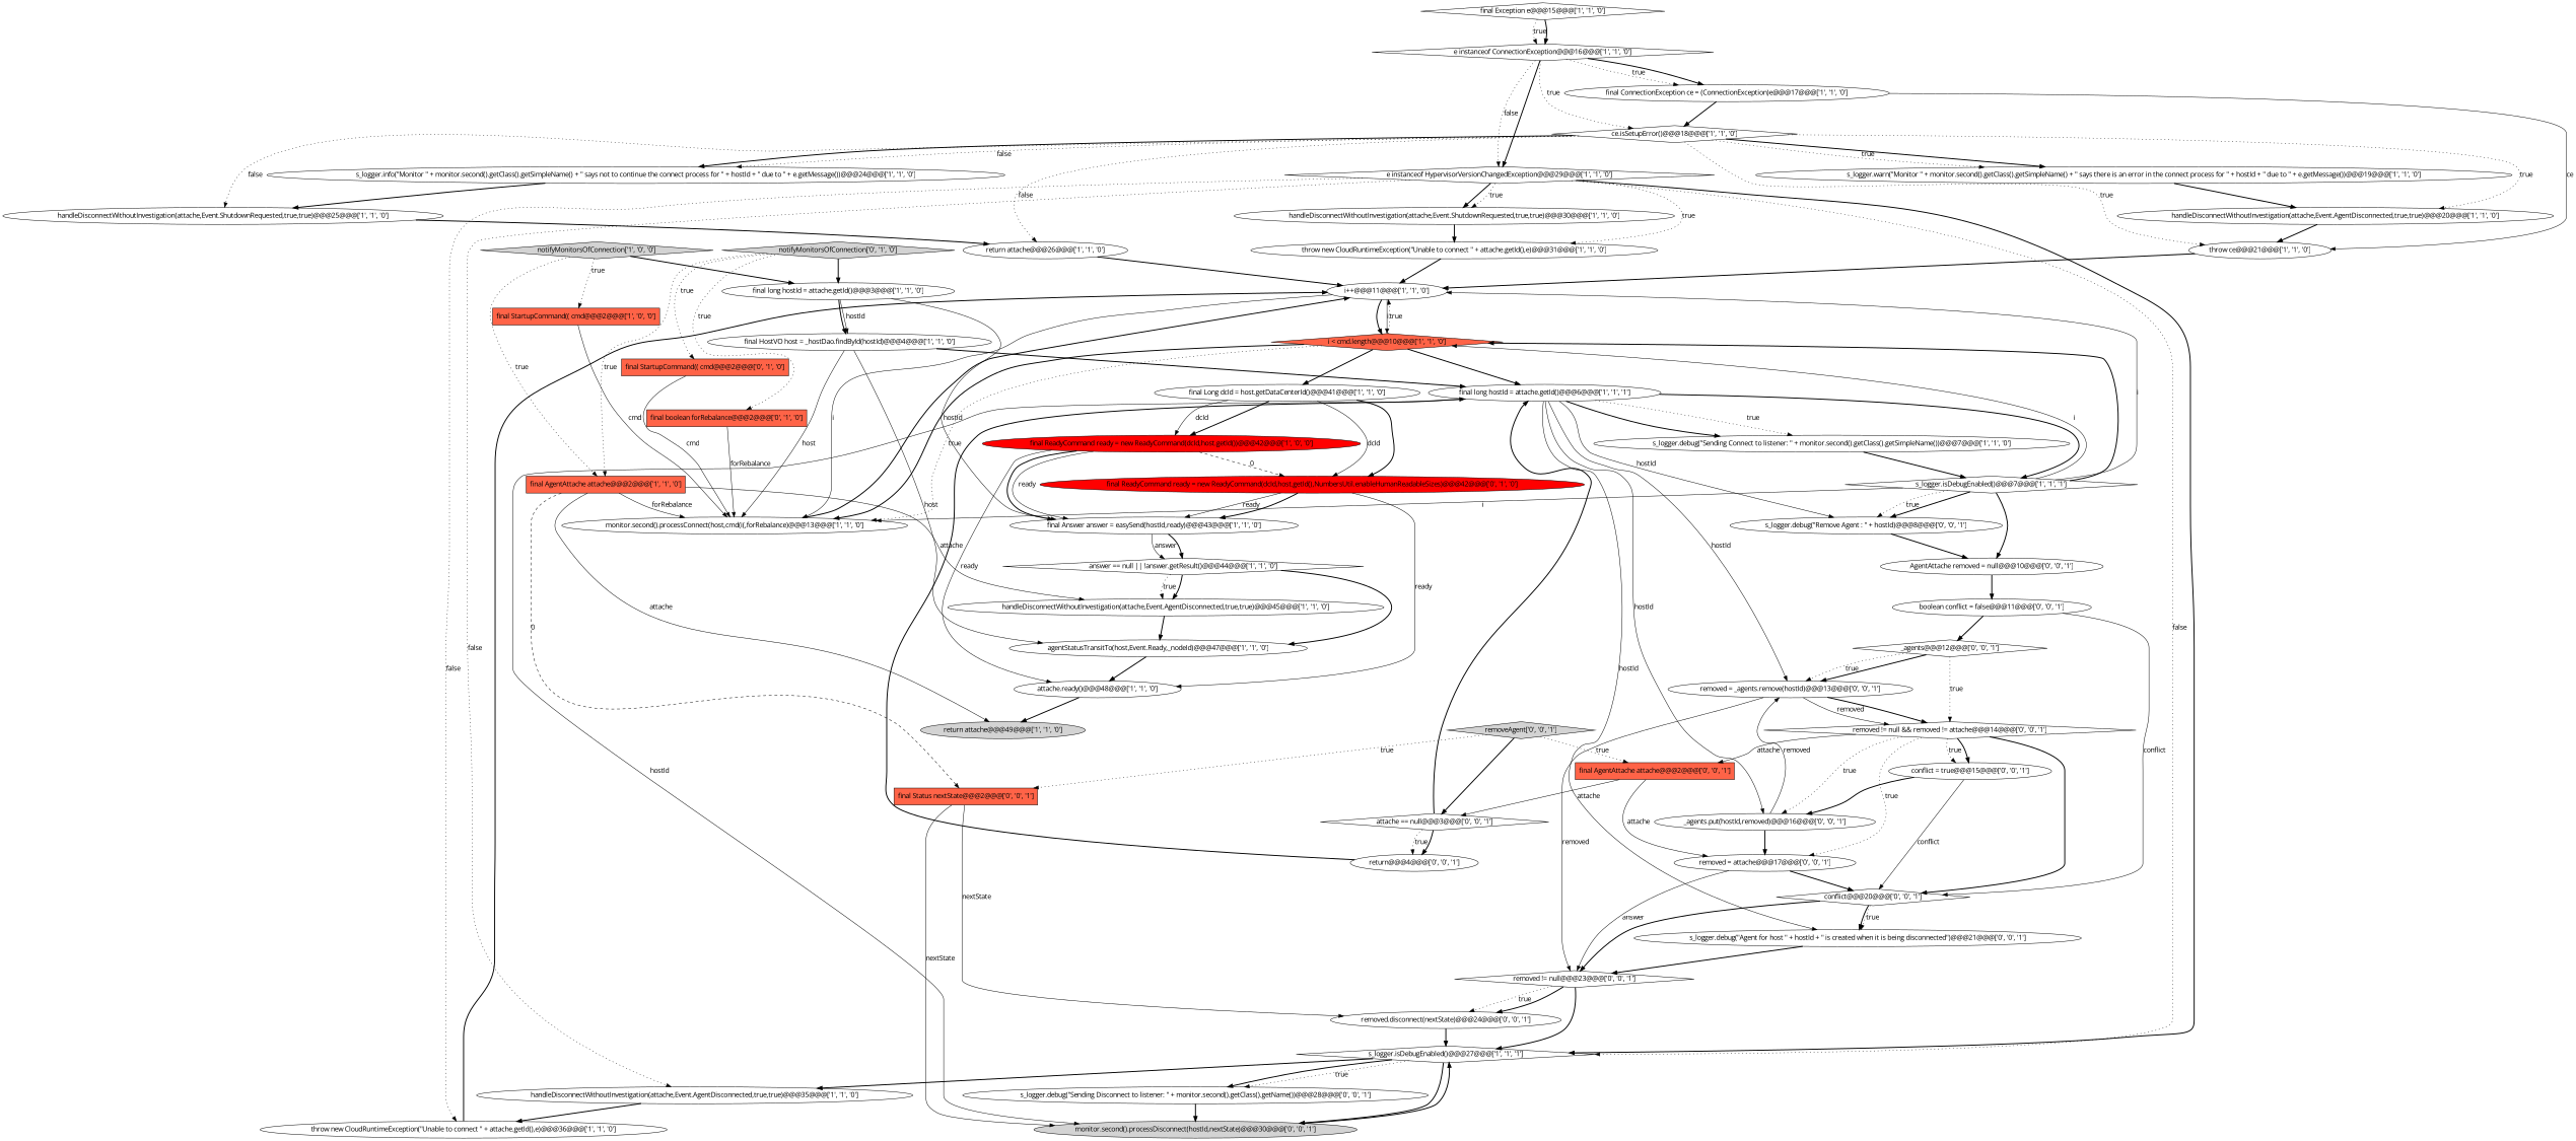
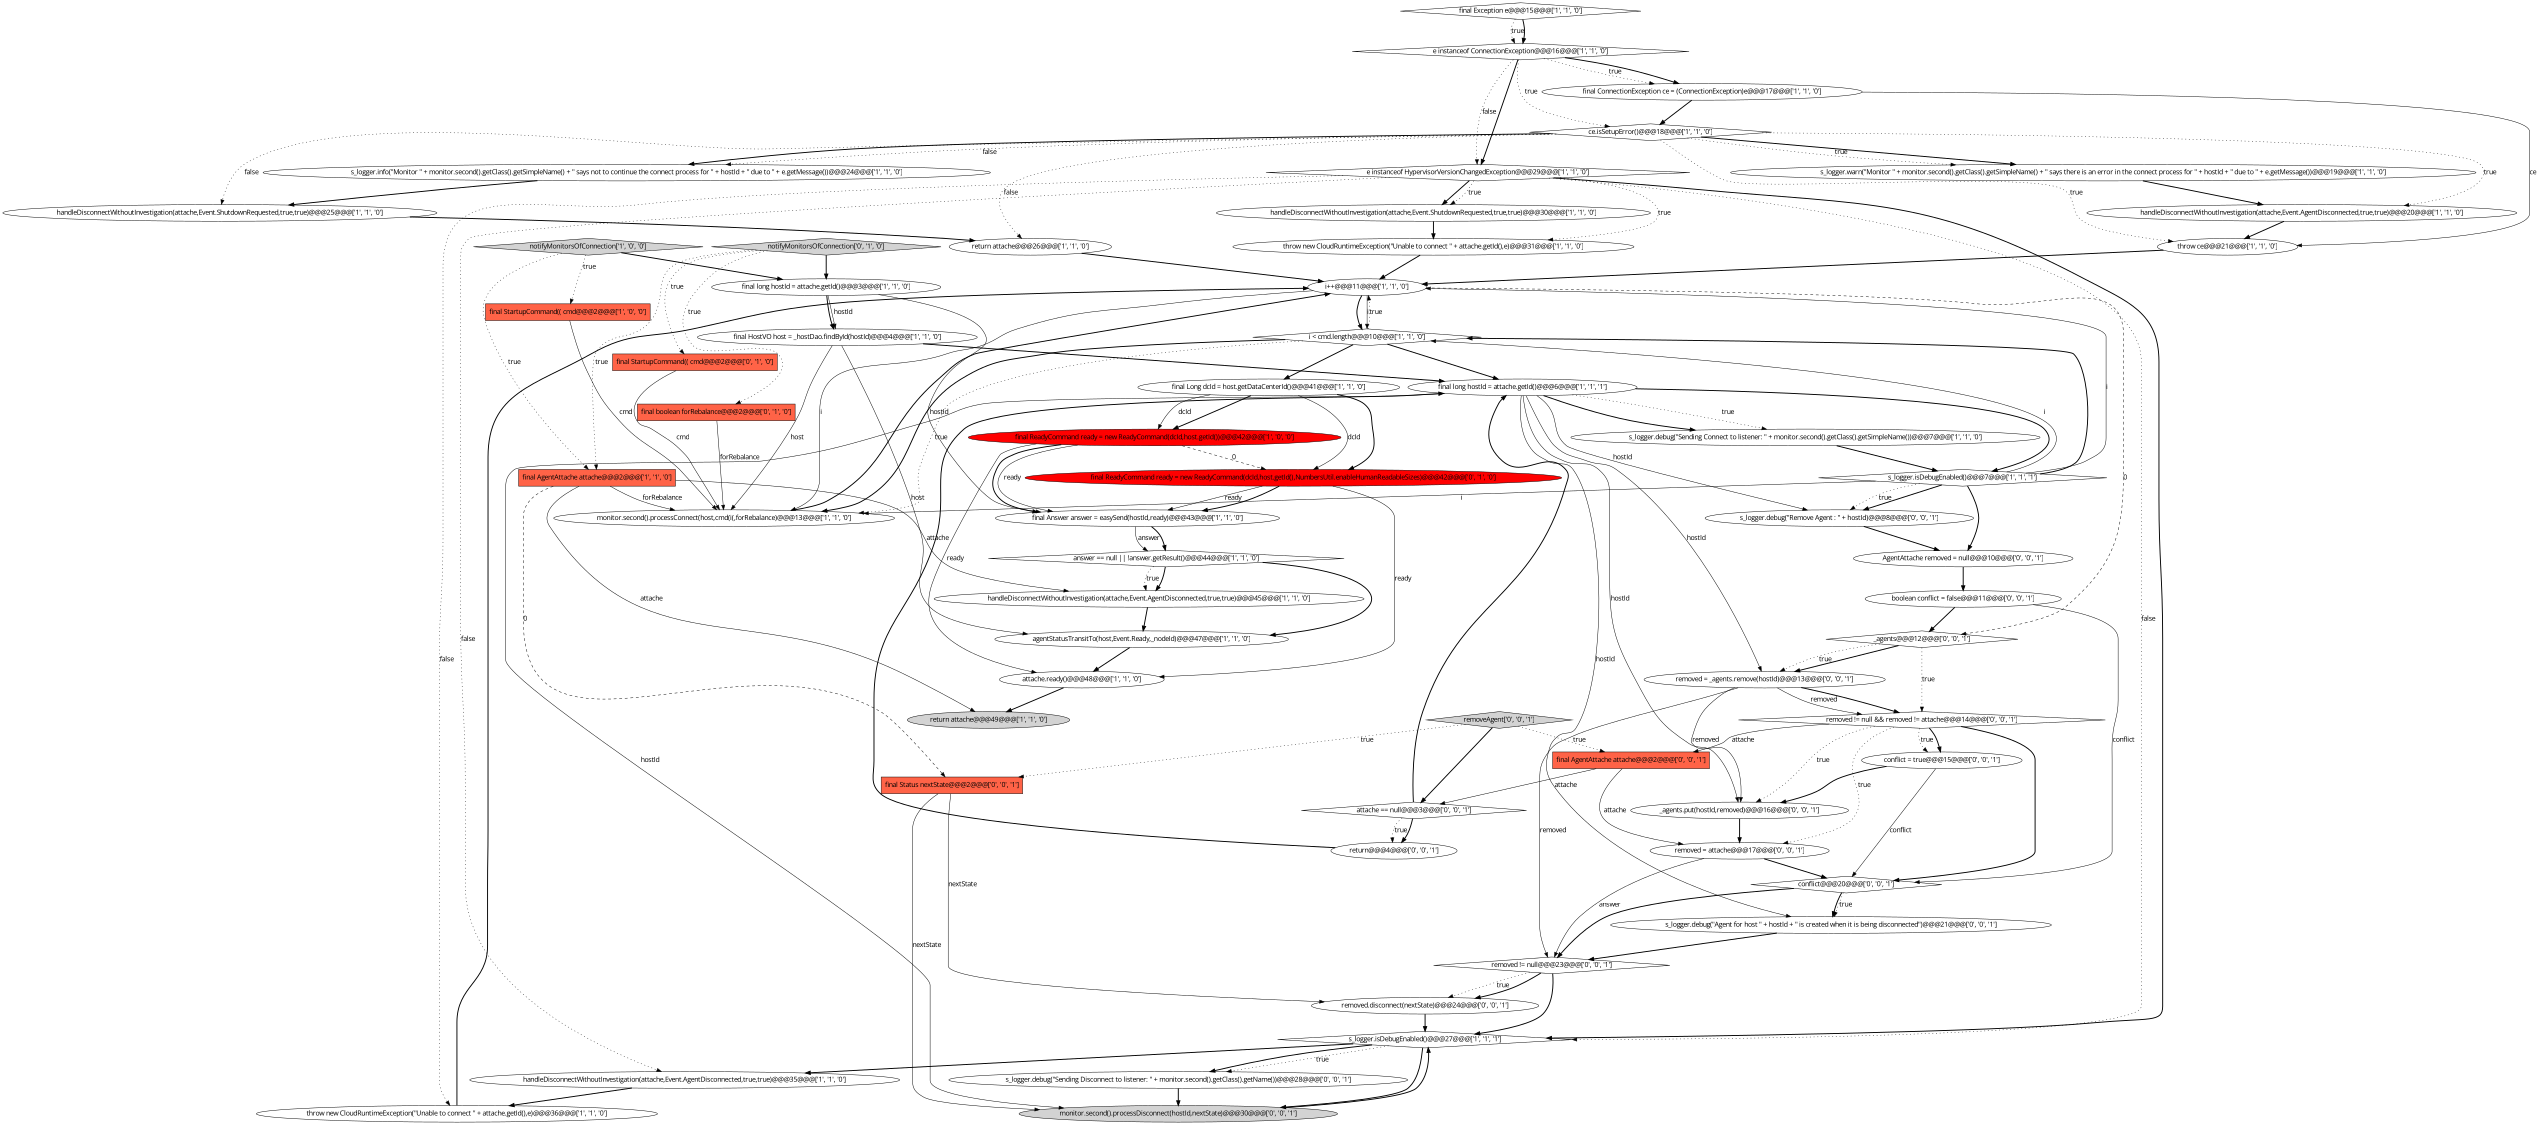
  digraph {
    fontname="Open Sans"
    node [fillcolor=white fontname="Open Sans" shape=ellipse style=filled]
    edge [fontname="Open Sans" style=bold]
    n1 [label="s_logger.warn(\"Monitor \" + monitor.second().getClass().getSimpleName() + \" says there is an error in the connect process for \" + hostId + \" due to \" + e.getMessage())@@@19@@@['1', '1', '0']"]
    n2 [label="handleDisconnectWithoutInvestigation(attache,Event.AgentDisconnected,true,true)@@@20@@@['1', '1', '0']"]
    n3 [label="throw ce@@@21@@@['1', '1', '0']"]
    n4 [label="final HostVO host = _hostDao.findById(hostId)@@@4@@@['1', '1', '0']"]
    n5 [label="agentStatusTransitTo(host,Event.Ready,_nodeId)@@@47@@@['1', '1', '0']"]
    n6 [label="final long hostId = attache.getId()@@@6@@@['1', '1', '1']"]
    n7 [label="monitor.second().processConnect(host,cmd(i(,forRebalance)@@@13@@@['1', '1', '0']"]
    n8 [label="attache.ready()@@@48@@@['1', '1', '0']"]
    n9 [label="s_logger.debug(\"Sending Connect to listener: \" + monitor.second().getClass().getSimpleName())@@@7@@@['1', '1', '0']"]
    n10 [label="s_logger.isDebugEnabled()@@@7@@@['1', '1', '1']" shape=diamond]
    n11 [fillcolor=lightgray label="monitor.second().processDisconnect(hostId,nextState)@@@30@@@['0', '0', '1']"]
    n12 [label="_agents.put(hostId,removed)@@@16@@@['0', '0', '1']"]
    n13 [label="s_logger.debug(\"Remove Agent : \" + hostId)@@@8@@@['0', '0', '1']"]
    n14 [label="removed = _agents.remove(hostId)@@@13@@@['0', '0', '1']"]
    n15 [label="s_logger.debug(\"Agent for host \" + hostId + \" is created when it is being disconnected\")@@@21@@@['0', '0', '1']"]
    n16 [label="i++@@@11@@@['1', '1', '0']"]
    n17 [label="removed.disconnect(nextState)@@@24@@@['0', '0', '1']"]
    n18 [label="s_logger.isDebugEnabled()@@@27@@@['1', '1', '1']" shape=diamond]
    n19 [label="handleDisconnectWithoutInvestigation(attache,Event.AgentDisconnected,true,true)@@@35@@@['1', '1', '0']"]
    n20 [label="s_logger.debug(\"Sending Disconnect to listener: \" + monitor.second().getClass().getName())@@@28@@@['0', '0', '1']"]
-   n21 [fillcolor=tomato label="i < cmd.length@@@10@@@['1', '1', '0']" shape=diamond]
+   n21 [label="i < cmd.length@@@10@@@['1', '1', '0']" shape=diamond]
    n22 [label="final Long dcId = host.getDataCenterId()@@@41@@@['1', '1', '0']"]
    n23 [label="_agents@@@12@@@['0', '0', '1']" shape=diamond]
    n24 [fillcolor=red label="final ReadyCommand ready = new ReadyCommand(dcId,host.getId(),NumbersUtil.enableHumanReadableSizes)@@@42@@@['0', '1', '0']"]
    n25 [fillcolor=red label="final ReadyCommand ready = new ReadyCommand(dcId,host.getId())@@@42@@@['1', '0', '0']"]
    n26 [label="removed = attache@@@17@@@['0', '0', '1']"]
    n27 [label="removed != null@@@23@@@['0', '0', '1']" shape=diamond]
    n28 [label="conflict@@@20@@@['0', '0', '1']" shape=diamond]
    n29 [label="AgentAttache removed = null@@@10@@@['0', '0', '1']"]
    n30 [label="return@@@4@@@['0', '0', '1']"]
    n31 [label="conflict = true@@@15@@@['0', '0', '1']"]
    n32 [label="final long hostId = attache.getId()@@@3@@@['1', '1', '0']"]
    n33 [label="final Answer answer = easySend(hostId,ready)@@@43@@@['1', '1', '0']"]
    n34 [label="answer == null || !answer.getResult()@@@44@@@['1', '1', '0']" shape=diamond]
    n35 [label="boolean conflict = false@@@11@@@['0', '0', '1']"]
    n36 [label="removed != null && removed != attache@@@14@@@['0', '0', '1']" shape=diamond]
    n37 [label="ce.isSetupError()@@@18@@@['1', '1', '0']" shape=diamond]
    n38 [label="s_logger.info(\"Monitor \" + monitor.second().getClass().getSimpleName() + \" says not to continue the connect process for \" + hostId + \" due to \" + e.getMessage())@@@24@@@['1', '1', '0']"]
    n39 [label="return attache@@@26@@@['1', '1', '0']"]
    n40 [label="handleDisconnectWithoutInvestigation(attache,Event.ShutdownRequested,true,true)@@@25@@@['1', '1', '0']"]
    n41 [label="handleDisconnectWithoutInvestigation(attache,Event.AgentDisconnected,true,true)@@@45@@@['1', '1', '0']"]
    n42 [fillcolor=tomato label="final AgentAttache attache@@@2@@@['1', '1', '0']" shape=box]
    n43 [fillcolor=lightgray label="return attache@@@49@@@['1', '1', '0']"]
    n44 [fillcolor=tomato label="final Status nextState@@@2@@@['0', '0', '1']" shape=box]
    n45 [fillcolor=tomato label="final StartupCommand(( cmd@@@2@@@['1', '0', '0']" shape=box]
    n46 [fillcolor=tomato label="final StartupCommand(( cmd@@@2@@@['0', '1', '0']" shape=box]
    n47 [label="handleDisconnectWithoutInvestigation(attache,Event.ShutdownRequested,true,true)@@@30@@@['1', '1', '0']"]
    n48 [label="throw new CloudRuntimeException(\"Unable to connect \" + attache.getId(),e)@@@31@@@['1', '1', '0']"]
    n49 [fillcolor=tomato label="final AgentAttache attache@@@2@@@['0', '0', '1']" shape=box]
    n50 [label="e instanceof HypervisorVersionChangedException@@@29@@@['1', '1', '0']" shape=diamond]
    n51 [label="throw new CloudRuntimeException(\"Unable to connect \" + attache.getId(),e)@@@36@@@['1', '1', '0']"]
    n52 [label="final ConnectionException ce = (ConnectionException)e@@@17@@@['1', '1', '0']"]
    n53 [fillcolor=lightgray label="removeAgent['0', '0', '1']" shape=diamond]
    n54 [label="attache == null@@@3@@@['0', '0', '1']" shape=diamond]
    n55 [fillcolor=lightgray label="notifyMonitorsOfConnection['1', '0', '0']" shape=diamond]
    n56 [label="e instanceof ConnectionException@@@16@@@['1', '1', '0']" shape=diamond]
    n57 [label="final Exception e@@@15@@@['1', '1', '0']" shape=diamond]
    n58 [fillcolor=lightgray label="notifyMonitorsOfConnection['0', '1', '0']" shape=diamond]
    n59 [fillcolor=tomato label="final boolean forRebalance@@@2@@@['0', '1', '0']" shape=box]
    n1 -> n2
    n2 -> n3
    n3 -> n16
    n4 -> n5 [label=host style=solid]
    n4 -> n6
    n4 -> n7 [label=host style=solid]
    n5 -> n8
    n6 -> n9 [label=true style=dotted]
    n6 -> n9
    n6 -> n10
    n6 -> n11 [label=hostId style=solid]
    n6 -> n12 [label=hostId style=solid]
    n6 -> n13 [label=hostId style=solid]
    n6 -> n14 [label=hostId style=solid]
    n6 -> n15 [label=hostId style=solid]
    n7 -> n16
    n8 -> n43
    n9 -> n10
    n10 -> n7 [label=i style=solid]
    n10 -> n13
    n10 -> n13 [label=true style=dotted]
    n10 -> n16 [label=i style=solid]
    n10 -> n21
    n10 -> n21 [label=i style=solid]
    n10 -> n29
    n11 -> n18
    n12 -> n26
    n13 -> n29
-   n12 -> n14 [label=removed style=solid]
+   n14 -> n12 [label=removed style=solid]
    n14 -> n27 [label=removed style=solid]
    n14 -> n36
    n14 -> n36 [label=removed style=solid]
    n15 -> n27
    n16 -> n7 [label=i style=solid]
    n16 -> n21
    n16 -> n21 [label=i style=solid]
+   n16 -> n23 [label=0 style=dashed]
    n17 -> n18
    n18 -> n11
    n18 -> n19
    n18 -> n20 [label=true style=dotted]
    n18 -> n20
    n19 -> n51
    n20 -> n11
    n21 -> n6
    n21 -> n7 [label=true style=dotted]
    n21 -> n7
    n21 -> n16 [label=true style=dotted]
    n21 -> n22
    n22 -> n24
    n22 -> n24 [label=dcId style=solid]
    n22 -> n25
    n22 -> n25 [label=dcId style=solid]
    n23 -> n14
    n23 -> n14 [label=true style=dotted]
    n23 -> n36 [label=true style=dotted]
    n24 -> n8 [label=ready style=solid]
    n24 -> n33 [label=ready style=solid]
    n24 -> n33
    n25 -> n8 [label=ready style=solid]
    n25 -> n24 [label=0 style=dashed]
    n25 -> n33 [label=ready style=solid]
    n25 -> n33
    n26 -> n27 [label=answer style=solid]
    n26 -> n28
    n27 -> n17 [label=true style=dotted]
    n27 -> n17
    n27 -> n18
    n28 -> n15
    n28 -> n15 [label=true style=dotted]
    n28 -> n27
    n29 -> n35
    n30 -> n6
    n31 -> n12
    n31 -> n28 [label=conflict style=solid]
    n32 -> n4
    n32 -> n4 [label=hostId style=solid]
    n32 -> n33 [label=hostId style=solid]
    n33 -> n34 [label=answer style=solid]
    n33 -> n34
    n34 -> n5
    n34 -> n41
    n34 -> n41 [label=true style=dotted]
    n35 -> n23
    n35 -> n28 [label=conflict style=solid]
    n36 -> n12 [label=true style=dotted]
    n36 -> n26 [label=true style=dotted]
    n36 -> n28
    n36 -> n31
    n36 -> n31 [label=true style=dotted]
    n36 -> n49 [label=attache style=solid]
    n37 -> n1
    n37 -> n1 [label=true style=dotted]
    n37 -> n2 [label=true style=dotted]
    n37 -> n3 [label=true style=dotted]
    n37 -> n38 [label=false style=dotted]
    n37 -> n38
    n37 -> n39 [label=false style=dotted]
    n37 -> n40 [label=false style=dotted]
    n38 -> n40
    n39 -> n16
    n40 -> n39
    n41 -> n5
    n42 -> n7 [label=forRebalance style=solid]
    n42 -> n41 [label=attache style=solid]
    n42 -> n43 [label=attache style=solid]
    n42 -> n44 [label=0 style=dashed]
    n44 -> n11 [label=nextState style=solid]
    n44 -> n17 [label=nextState style=solid]
    n45 -> n7 [label=cmd style=solid]
    n46 -> n7 [label=cmd style=solid]
    n47 -> n48
    n48 -> n16
    n49 -> n26 [label=attache style=solid]
    n49 -> n54 [label=attache style=solid]
    n50 -> n18 [label=false style=dotted]
    n50 -> n18
    n50 -> n19 [label=false style=dotted]
    n50 -> n47
    n50 -> n47 [label=true style=dotted]
    n50 -> n48 [label=true style=dotted]
    n50 -> n51 [label=false style=dotted]
    n51 -> n16
    n52 -> n3 [label=ce style=solid]
    n52 -> n37
    n53 -> n44 [label=true style=dotted]
    n53 -> n49 [label=true style=dotted]
    n53 -> n54
    n54 -> n6
    n54 -> n30 [label=true style=dotted]
    n54 -> n30
    n55 -> n32
    n55 -> n42 [label=true style=dotted]
    n55 -> n45 [label=true style=dotted]
    n56 -> n37 [label=true style=dotted]
    n56 -> n50
    n56 -> n50 [label=false style=dotted]
    n56 -> n52
    n56 -> n52 [label=true style=dotted]
    n57 -> n56 [label=true style=dotted]
    n57 -> n56
    n58 -> n32
    n58 -> n42 [label=true style=dotted]
    n58 -> n46 [label=true style=dotted]
    n58 -> n59 [label=true style=dotted]
    n59 -> n7 [label=forRebalance style=solid]
  }
